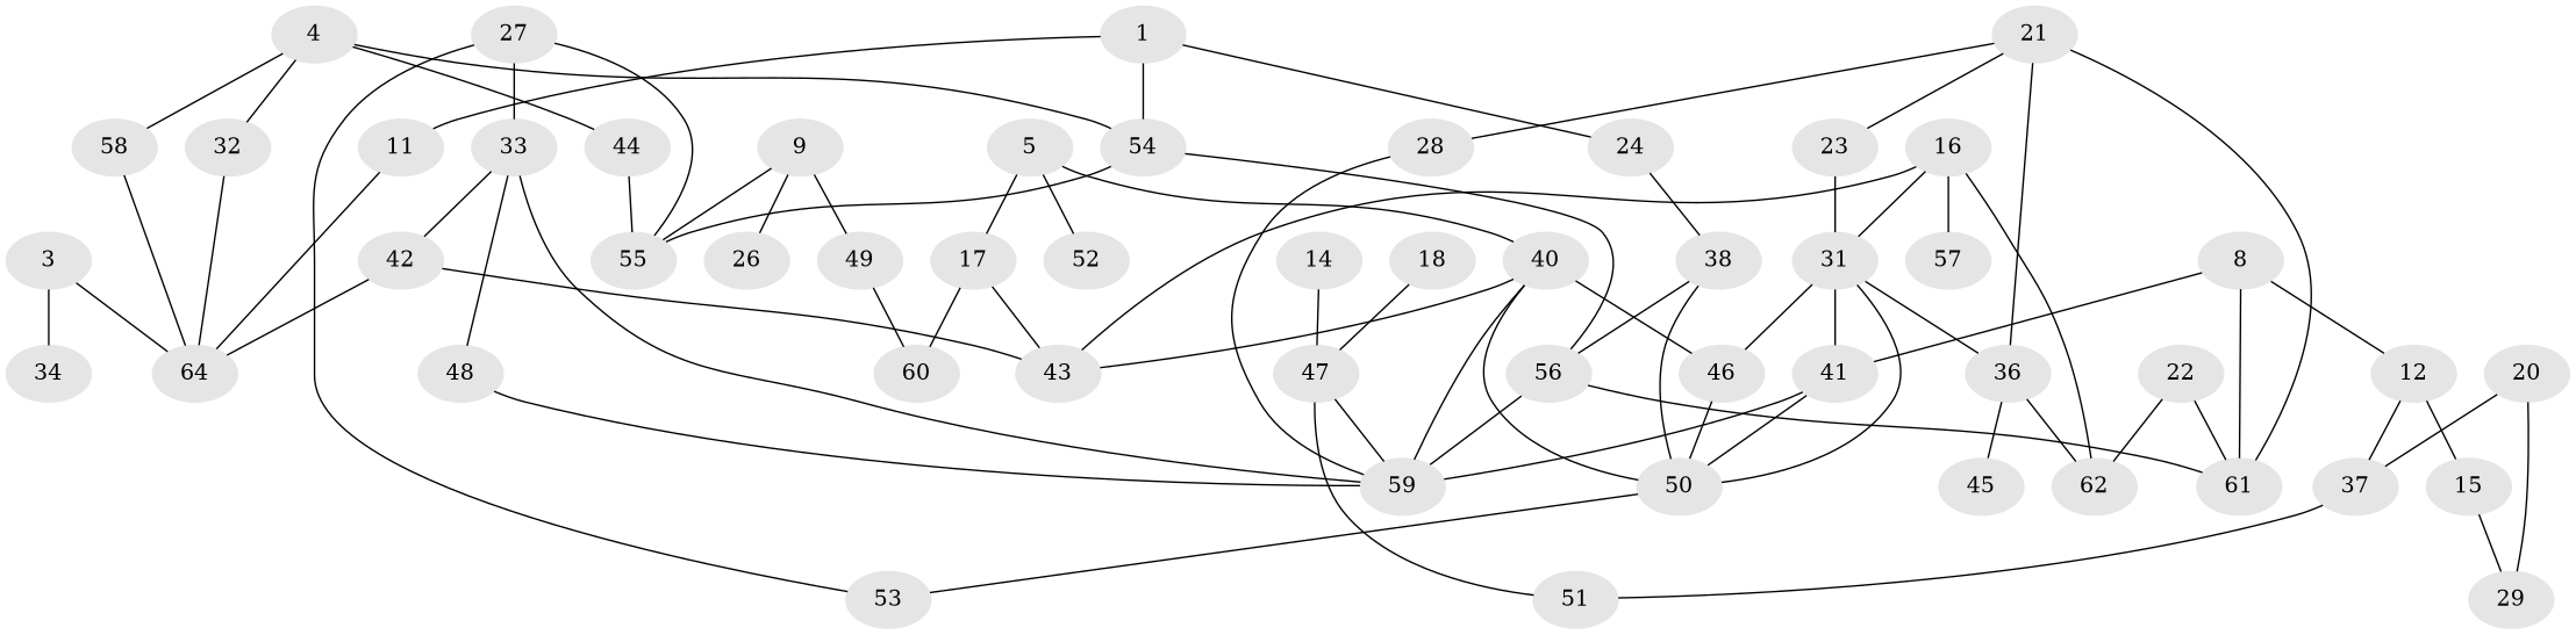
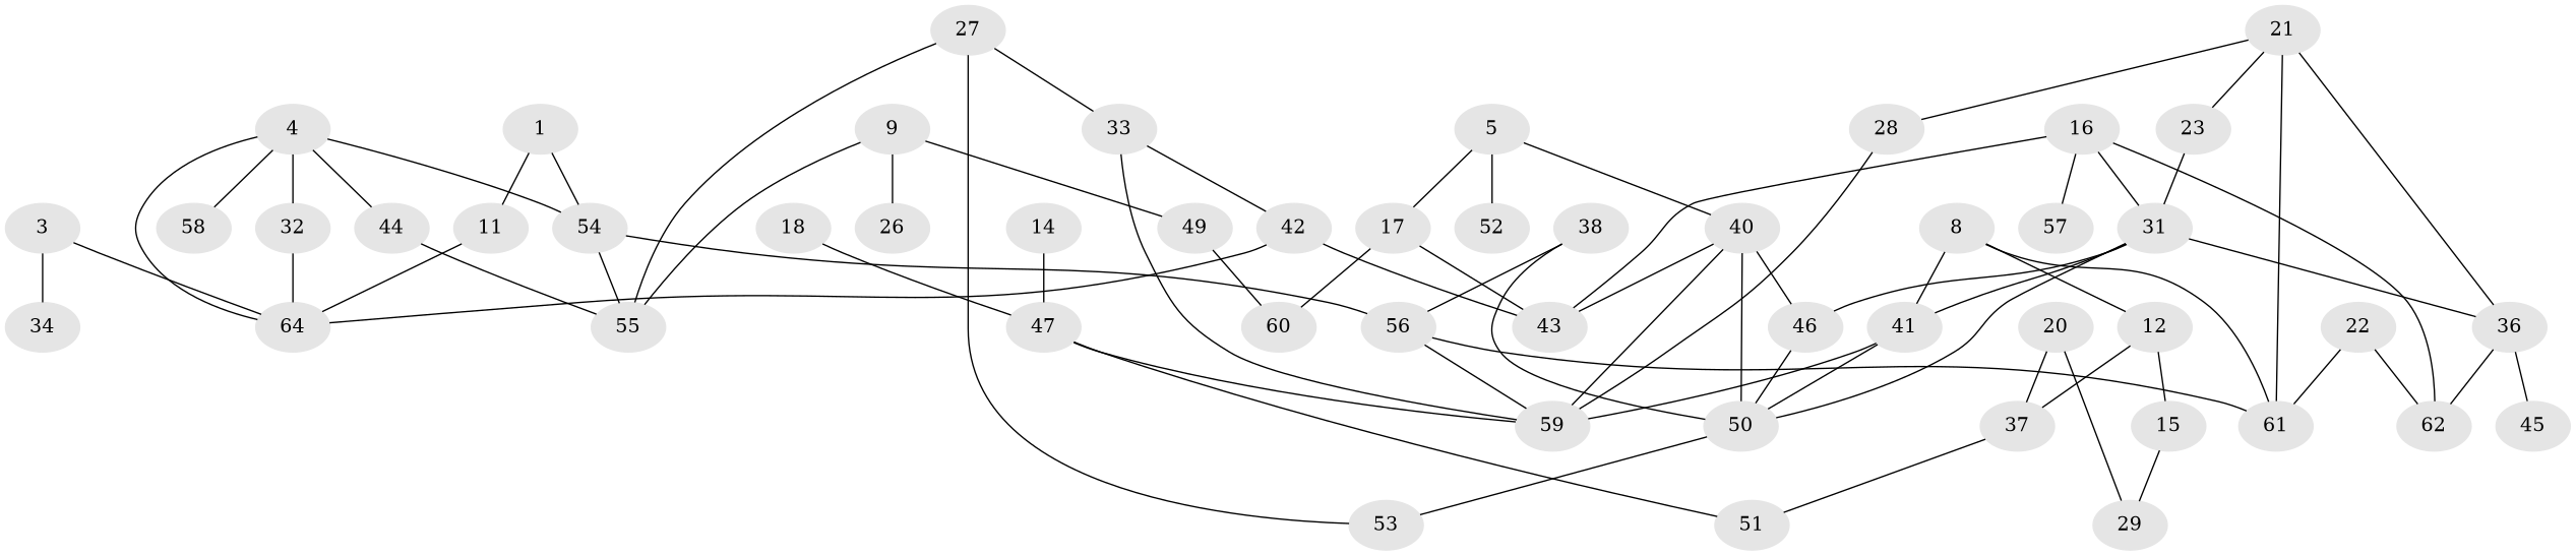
  graph {
    node [color=gray90 style=filled]
    edge [weight=1.0]
    1
    11
-   24
    54
    64
    38
    55
    56
    3
    34
    4
    32
    44
    58
    5
    17
    40
    52
    43
    60
    59
    46
    50
    8
    12
    41
    61
    37
    15
    9
    26
    49
    51
    14
    47
    29
    16
    31
    57
    62
    36
    18
    20
    21
    23
    28
    45
    22
    27
    33
    53
    42
-   48
    1 -- 11
-   1 -- 24
    1 -- 54
    11 -- 64
-   24 -- 38
    54 -- 55
    54 -- 56
    38 -- 56
    38 -- 50
    56 -- 59
    56 -- 61 [weight=2.0]
    3 -- 64
    3 -- 34
    4 -- 54
    4 -- 32
    4 -- 44
    4 -- 58
    32 -- 64
    44 -- 55
-   58 -- 64
+   4 -- 64
    5 -- 17
    5 -- 40
    5 -- 52
    17 -- 43
    17 -- 60
    40 -- 43
    40 -- 59
    40 -- 46
    40 -- 50
    46 -- 50
    50 -- 53
    8 -- 12
    8 -- 41
    8 -- 61
    12 -- 37
    12 -- 15
    41 -- 59
    41 -- 50
    37 -- 51
    15 -- 29
    9 -- 55
    9 -- 26
    9 -- 49
    49 -- 60
    14 -- 47
    47 -- 59
    47 -- 51
    16 -- 43
    16 -- 31
    16 -- 57
    16 -- 62
    31 -- 46
    31 -- 50
    31 -- 41
    31 -- 36
    36 -- 62 [weight=2.0]
    36 -- 45
    18 -- 47
    20 -- 37 [weight=2.0]
    20 -- 29
    21 -- 61 [weight=2.0]
    21 -- 36
    21 -- 23
    21 -- 28
    23 -- 31
    28 -- 59
    22 -- 61
    22 -- 62
    27 -- 55
    27 -- 33
    27 -- 53
    33 -- 59
    33 -- 42
-   33 -- 48
    42 -- 64
    42 -- 43
-   48 -- 59
  }
